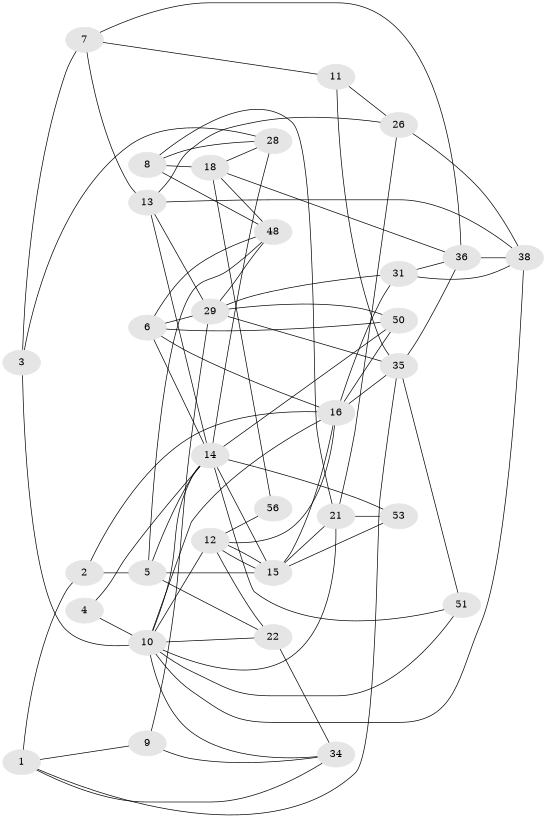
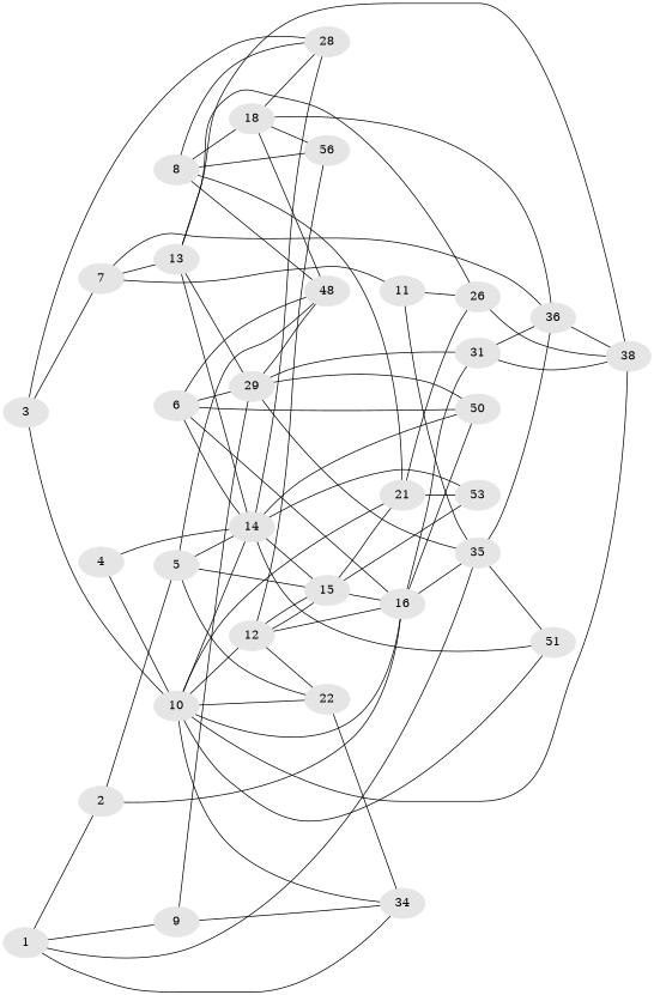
  graph {
    rankdir=LR
    node [color=gray90 style=filled]
    2 [super="+47"]
    5 [super="+44"]
    16 [super="+24"]
    1
    9 [super="+23"]
    34 [super="+42"]
    35 [super="+45"]
    29 [super="+30"]
    36 [super="+54"]
    51 [super="+52"]
    14 [super="+41"]
    15 [super="+27"]
    22 [super="+25"]
    48 [super="+58"]
    50
    31 [super="+40"]
    3 [super="+43"]
    7 [super="+37"]
    10 [super="+20"]
    28
    11
    13 [super="+17"]
    21 [super="+33"]
    12 [super="+32"]
    38 [super="+39"]
    4
    53
    6 [super="+57"]
    26 [super="+55"]
    8 [super="+46"]
    18 [super="+19"]
    56
    2 -- 5
    2 -- 16
    5 -- 14
    5 -- 15 [weight=2]
    5 -- 22
    5 -- 48
    16 -- 35
    16 -- 50
    16 -- 31
    1 -- 2
    1 -- 9
    1 -- 34
    1 -- 35
    9 -- 34
    9 -- 29
    35 -- 36 [weight=2]
    35 -- 51
    29 -- 35
    29 -- 48
    29 -- 50
    29 -- 31
    36 -- 38 [weight=2]
    14 -- 51
    14 -- 15
    14 -- 50
    14 -- 28
    14 -- 53
    15 -- 16
    15 -- 21
    15 -- 53
    22 -- 34
    31 -- 36
    31 -- 38
    3 -- 7
    3 -- 10 [weight=2]
    3 -- 28
    7 -- 36
    7 -- 11
    7 -- 13
    10 -- 16
    10 -- 34 [weight=2]
    10 -- 51
    10 -- 14
    10 -- 22
    10 -- 21
    10 -- 12
    10 -- 38 [weight=2]
    11 -- 35 [weight=2]
    11 -- 26
    13 -- 29
    13 -- 14
    13 -- 38
    13 -- 26
    21 -- 53
    21 -- 26
    12 -- 16
    12 -- 15
    12 -- 15
    12 -- 22
    12 -- 56
    4 -- 14
    4 -- 10
    6 -- 16
    6 -- 29
    6 -- 14
    6 -- 48 [weight=2]
    6 -- 50
    26 -- 38
    8 -- 48 [weight=2]
    8 -- 28
    8 -- 21
    8 -- 18
+   8 -- 56
    18 -- 36
    18 -- 48
    18 -- 28
    18 -- 56
  }
